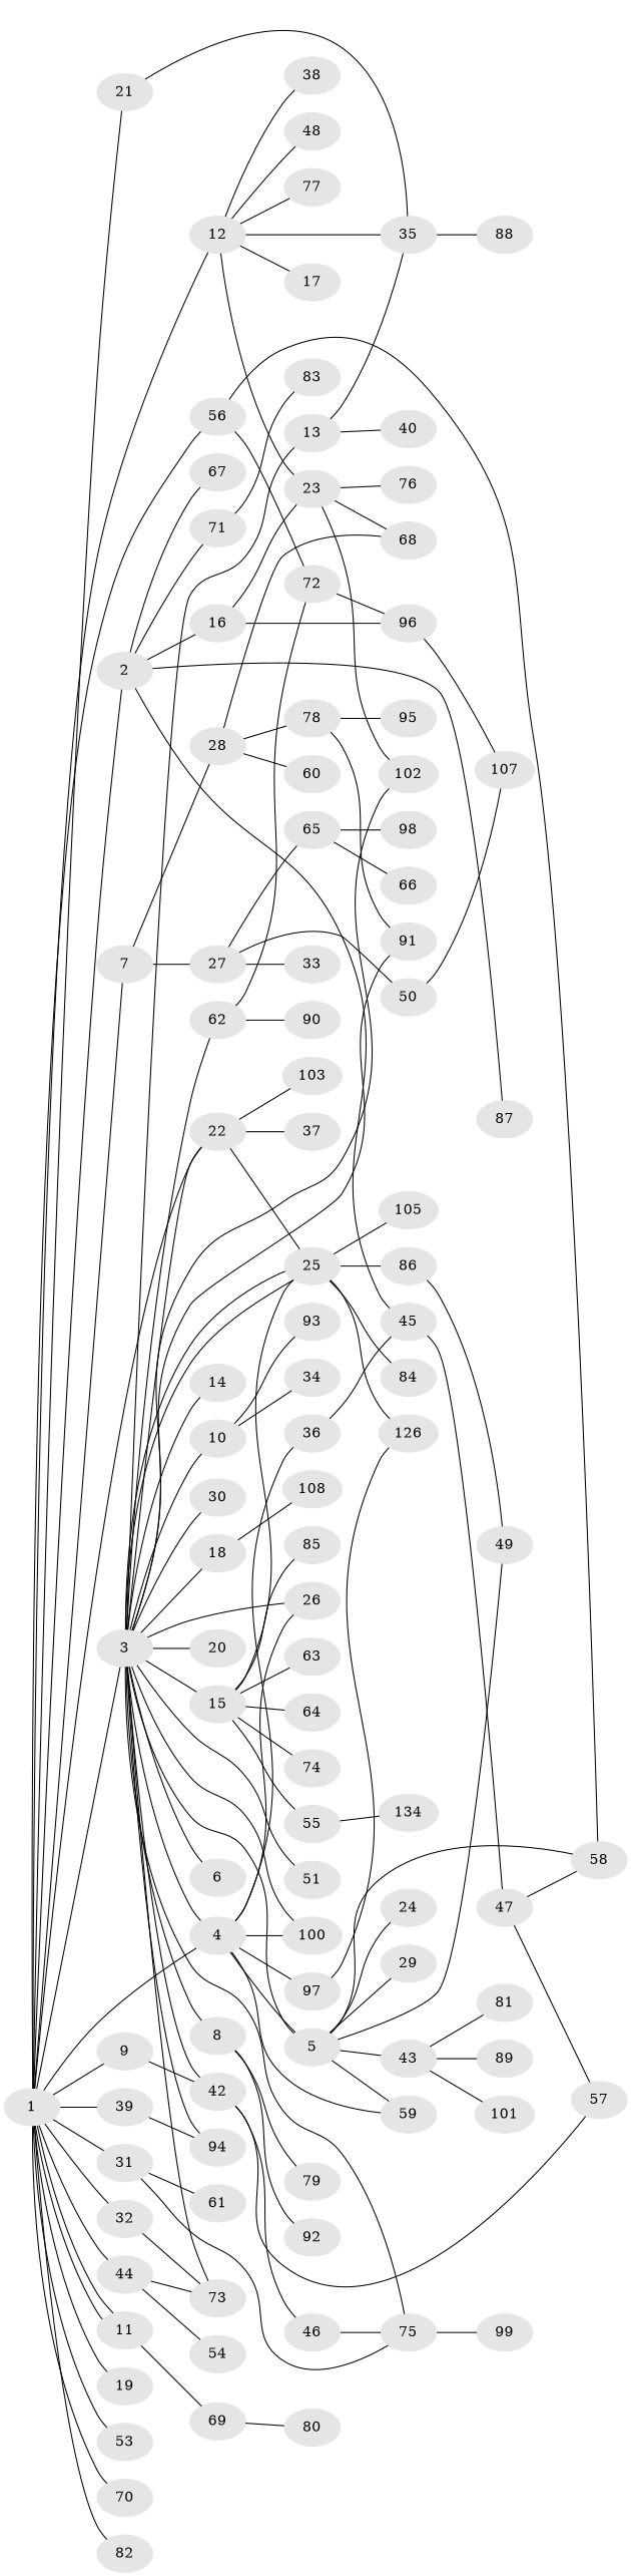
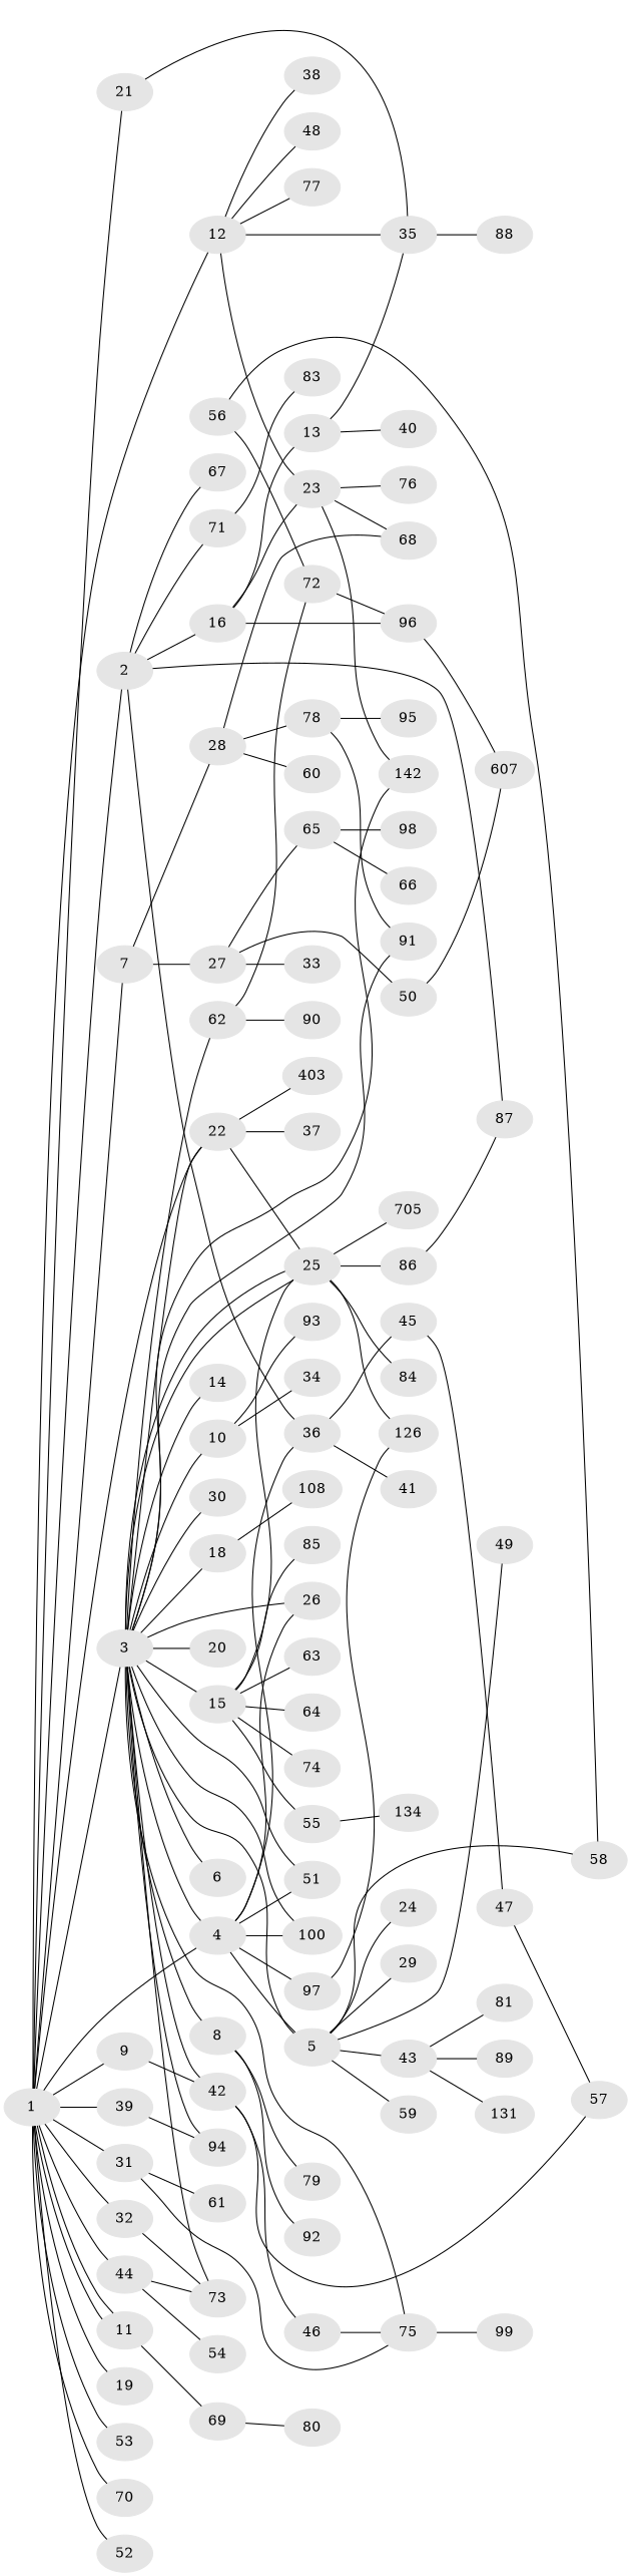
  graph {
    rankdir=LR
    node [color=gray90 style=filled]
    1
    2
    3
    4
    7
    9
    11
    12
    19
    21
    22
    31
    32
    39
    44
    53
    56
    70
-   82
+   82 [label=52]
    16
    36
    67
    71
    87
    5
    6
    8
    10
    13
    14
    15
    18
    20
    25
    26
    30
    42
    51
    62
    73
    75
    91
    94
    100
-   102
+   102 [label=142]
    97
    27
    28
    69
-   17
    23
    35
    38
    48
    77
    37
-   103
+   103 [label=403]
    61
    54
    58
    72
    96
+   41
    45
    83
    24
    29
    43
    49
    59
    79
    92
    34
    93
    40
    55
    63
    64
    74
    85
    108
    84
    86
-   105
+   105 [label=705]
    n85 [label=126]
    46
    57
    90
    99
    81
    89
-   101
+   101 [label=131]
    33
    50
    65
    68
    60
    78
    80
    76
    88
    n102 [label=134]
-   107
+   107 [label=607]
    66
    98
    95
    47
    1 -- 2
    1 -- 3
    1 -- 4
    1 -- 7
    1 -- 9
    1 -- 11
    1 -- 11
    1 -- 12
    1 -- 19
    1 -- 21
    1 -- 22
    1 -- 31
    1 -- 32
    1 -- 39
    1 -- 44
    1 -- 53
-   1 -- 56
    1 -- 70
    1 -- 82
    2 -- 16
-   2 -- 45
+   2 -- 36
    2 -- 67
    2 -- 71
    2 -- 87
    3 -- 4
    3 -- 22
    3 -- 5
    3 -- 6
    3 -- 8
    3 -- 10
-   3 -- 13
+   16 -- 13
    3 -- 14
    3 -- 15
    3 -- 18
    3 -- 20
    3 -- 25
    3 -- 25
    3 -- 26
    3 -- 30
    3 -- 42
    3 -- 51
    3 -- 62
    3 -- 73
    3 -- 75
    3 -- 91
    3 -- 94
    3 -- 100
    3 -- 102
    4 -- 36
    4 -- 5
    4 -- 26
-   4 -- 59
+   4 -- 51
    4 -- 100
    4 -- 97
    7 -- 27
    7 -- 28
    9 -- 42
    11 -- 69
-   12 -- 17
    12 -- 23
    12 -- 35
    12 -- 38
    12 -- 48
    12 -- 77
    21 -- 35
    22 -- 25
    22 -- 37
    22 -- 103
    31 -- 75
    31 -- 61
    32 -- 73
    39 -- 94
    44 -- 73
    44 -- 54
    56 -- 58
    56 -- 72
    16 -- 23
    16 -- 96
+   36 -- 41
    36 -- 45
    71 -- 83
    5 -- 58
    5 -- 24
    5 -- 29
    5 -- 43
    5 -- 49
    5 -- 59
    8 -- 79
    8 -- 92
    10 -- 34
    10 -- 93
    13 -- 35
    13 -- 40
    15 -- 25
    15 -- 55
    15 -- 63
    15 -- 64
    15 -- 74
    15 -- 85
    18 -- 108
    25 -- 84
    25 -- 86
    25 -- 105
    25 -- n85
    42 -- 46
    42 -- 57
    62 -- 72
    62 -- 90
    75 -- 99
    97 -- n85
    27 -- 33
    27 -- 50
    27 -- 65
    28 -- 68
    28 -- 60
    28 -- 78
    69 -- 80
    23 -- 102
    23 -- 68
    23 -- 76
    35 -- 88
    72 -- 96
    96 -- 107
    45 -- 47
    43 -- 81
    43 -- 89
    43 -- 101
    55 -- n102
-   86 -- 49
+   86 -- 87
    46 -- 75
    50 -- 107
    65 -- 66
    65 -- 98
    78 -- 91
    78 -- 95
-   47 -- 58
    47 -- 57
  }
